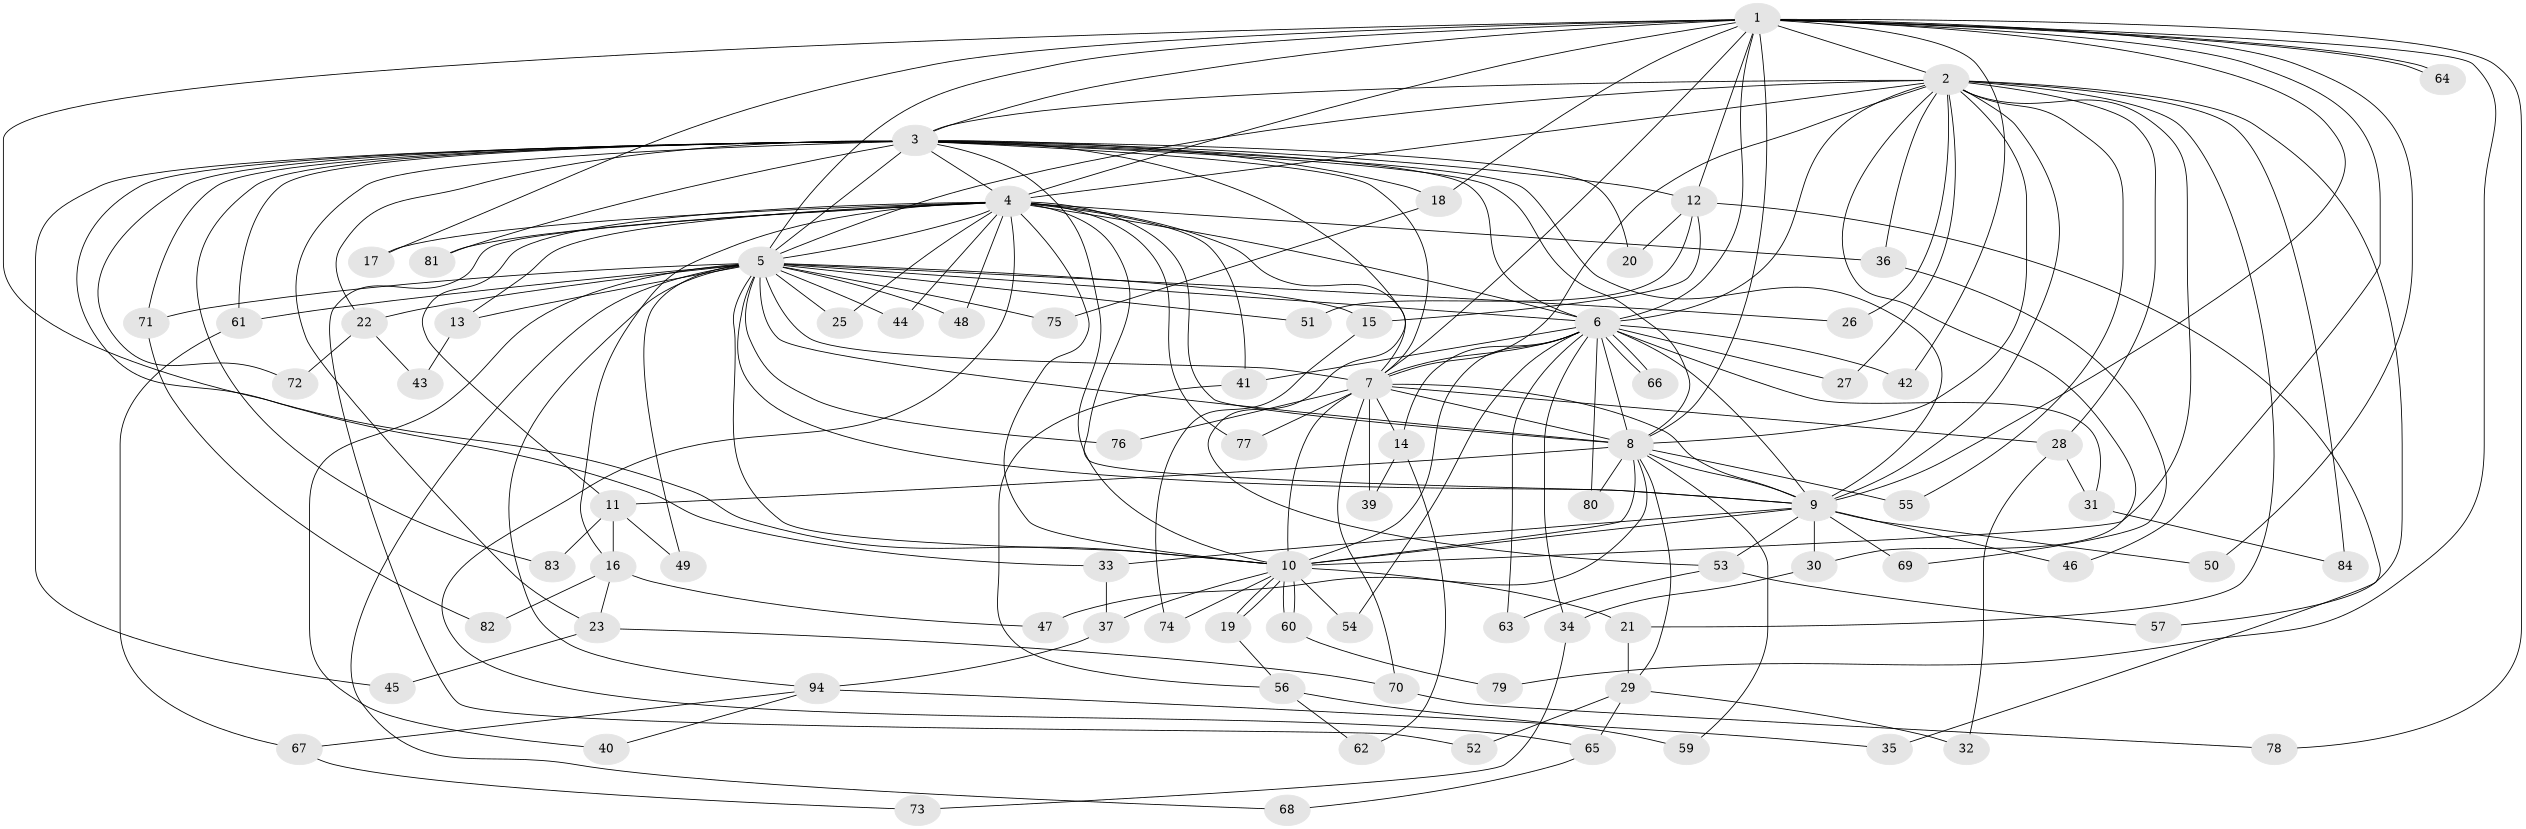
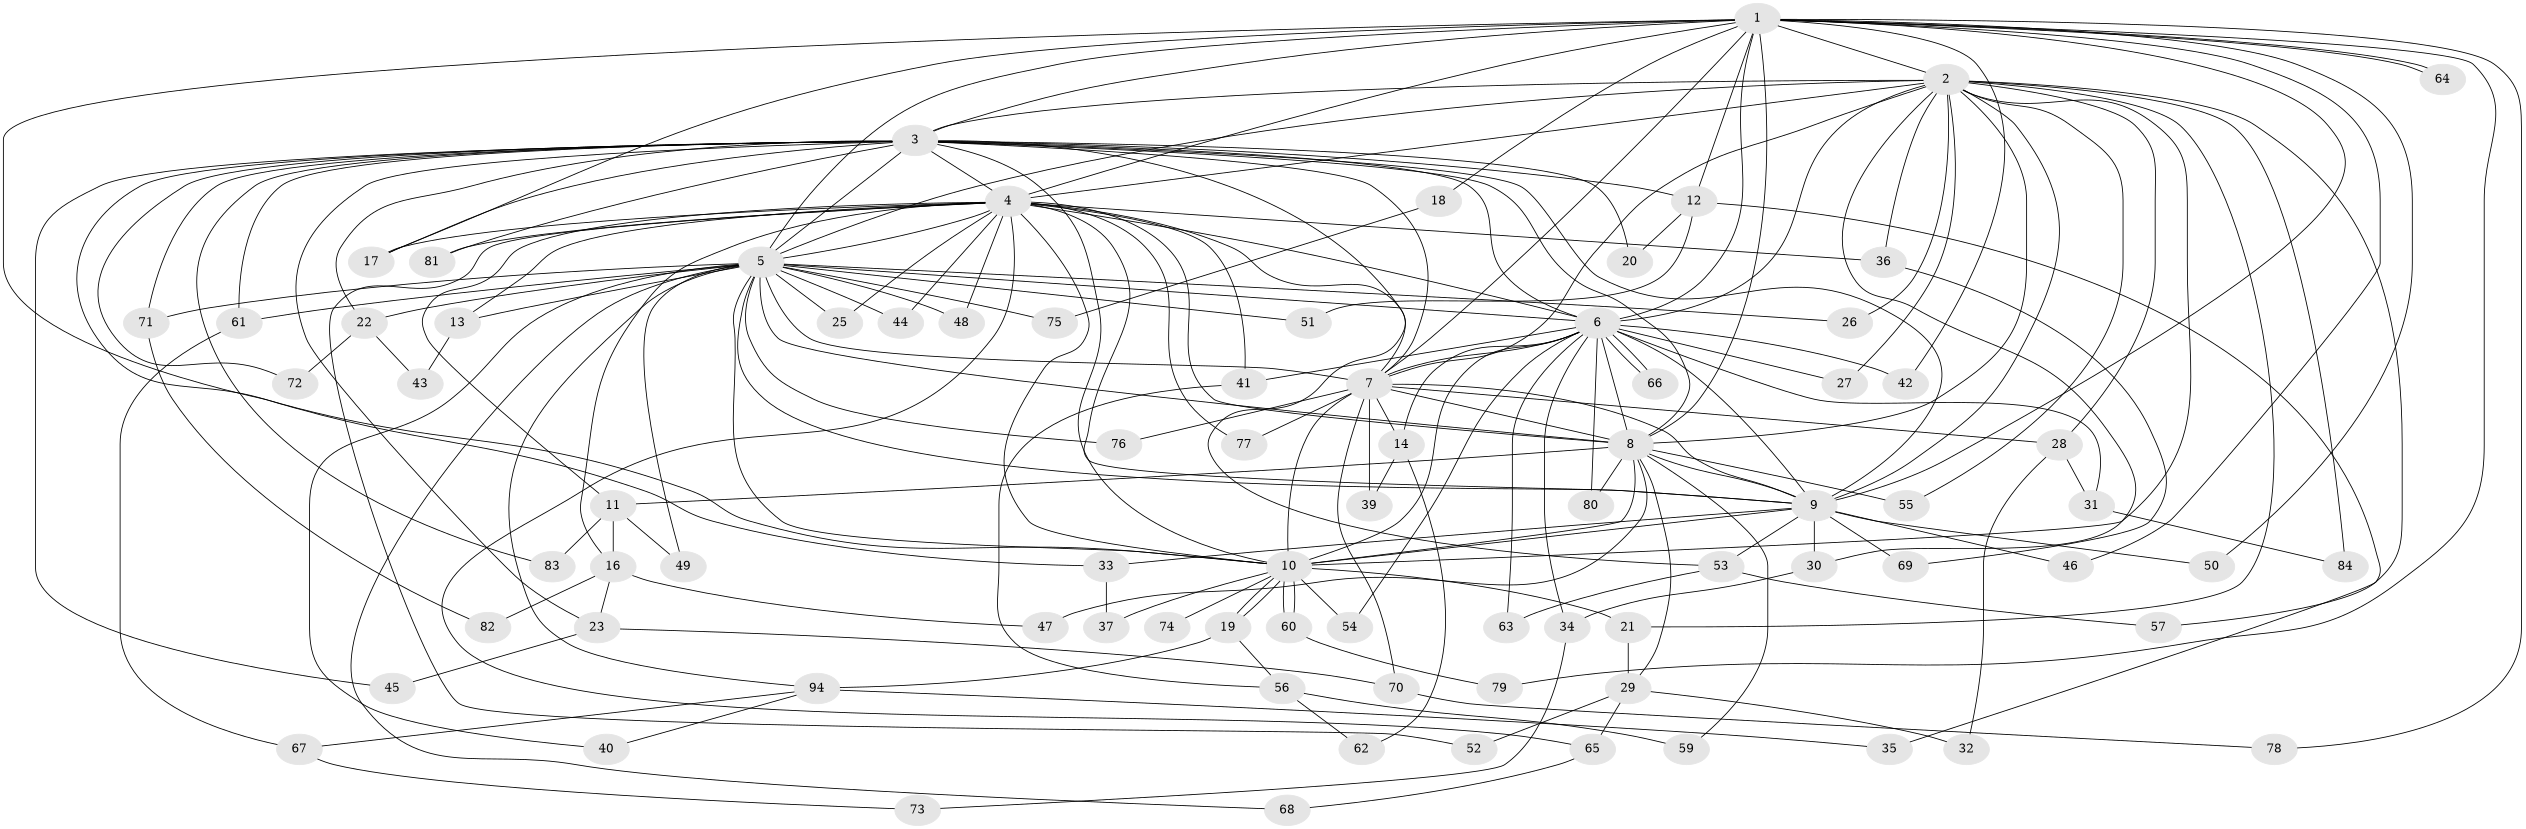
  graph {
    node [color=gray90 style=filled]
    1
    2
    3
    4
    5
    6
    7
    8
    9
    10
    12
    17
    18
    42
    46
    50
    64
    78
    79
    21
    26
    27
    28
    30
    36
    55
    57
    84
    20
    22
    23
    33
    45
    53
    61
    71
    72
    81
    83
    11
    13
    16
    25
    41
    44
    48
    52
    65
    77
-   15
    n51 [label=94]
    40
    49
    51
    68
    75
    76
    14
    31
    34
    54
    63
    66
    80
    39
    70
    29
    47
    59
    69
    19
    37
    60
    74
    35
    32
    43
    67
    82
    56
    62
    73
    1 -- 2
    1 -- 3
    1 -- 4
    1 -- 5
    1 -- 6
    1 -- 7
    1 -- 8
    1 -- 9
    1 -- 10
    1 -- 12
    1 -- 17
    1 -- 18
    1 -- 42
    1 -- 46
    1 -- 50
    1 -- 64
    1 -- 64
    1 -- 78
    1 -- 79
    2 -- 3
    2 -- 4
    2 -- 5
    2 -- 6
    2 -- 7
    2 -- 8
    2 -- 9
    2 -- 10
    2 -- 21
    2 -- 26
    2 -- 27
    2 -- 28
    2 -- 30
    2 -- 36
    2 -- 55
    2 -- 57
    2 -- 84
    3 -- 4
    3 -- 5
    3 -- 6
    3 -- 7
    3 -- 8
    3 -- 9
    3 -- 10
    3 -- 12
-   3 -- 18
+   3 -- 17
    3 -- 20
    3 -- 22
    3 -- 23
    3 -- 33
    3 -- 45
    3 -- 53
    3 -- 61
    3 -- 71
    3 -- 72
    3 -- 81
    3 -- 83
    4 -- 5
    4 -- 6
    4 -- 7
    4 -- 8
    4 -- 9
    4 -- 10
    4 -- 17
    4 -- 36
    4 -- 81
    4 -- 11
    4 -- 13
    4 -- 16
    4 -- 25
    4 -- 41
    4 -- 44
    4 -- 48
    4 -- 52
    4 -- 65
    4 -- 77
    5 -- 6
    5 -- 7
    5 -- 8
    5 -- 9
    5 -- 10
    5 -- 26
    5 -- 22
    5 -- 61
    5 -- 71
    5 -- 13
    5 -- 25
    5 -- 44
    5 -- 48
-   5 -- 15
    5 -- n51
    5 -- 40
    5 -- 49
    5 -- 51
    5 -- 68
    5 -- 75
    5 -- 76
    6 -- 7
    6 -- 8
    6 -- 9
    6 -- 10
    6 -- 42
    6 -- 27
    6 -- 41
    6 -- 14
    6 -- 31
    6 -- 34
    6 -- 54
    6 -- 63
    6 -- 66
    6 -- 66
    6 -- 80
    7 -- 8
    7 -- 9
    7 -- 10
    7 -- 28
    7 -- 77
    7 -- 76
    7 -- 14
    7 -- 39
    7 -- 70
    8 -- 9
    8 -- 10
    8 -- 55
    8 -- 11
    8 -- 80
    8 -- 29
    8 -- 47
    8 -- 59
    9 -- 10
    9 -- 46
    9 -- 50
    9 -- 30
    9 -- 33
    9 -- 53
    9 -- 69
    10 -- 21
    10 -- 54
    10 -- 19
    10 -- 19
    10 -- 37
    10 -- 60
    10 -- 60
    10 -- 74
    12 -- 20
-   12 -- 15
    12 -- 51
    12 -- 35
    18 -- 75
    21 -- 29
    28 -- 31
    28 -- 32
    30 -- 34
    36 -- 69
    22 -- 72
    22 -- 43
    23 -- 45
    23 -- 70
    33 -- 37
    53 -- 57
    53 -- 63
    61 -- 67
    71 -- 82
    11 -- 83
    11 -- 16
    11 -- 49
    13 -- 43
    16 -- 23
    16 -- 47
    16 -- 82
    41 -- 56
    65 -- 68
-   15 -- 74
    n51 -- 40
    n51 -- 35
    n51 -- 67
    14 -- 39
    14 -- 62
    31 -- 84
    34 -- 73
    70 -- 78
    29 -- 52
    29 -- 65
    29 -- 32
-   37 -- n51
+   19 -- n51
    19 -- 56
    60 -- 79
    67 -- 73
    56 -- 59
    56 -- 62
  }
